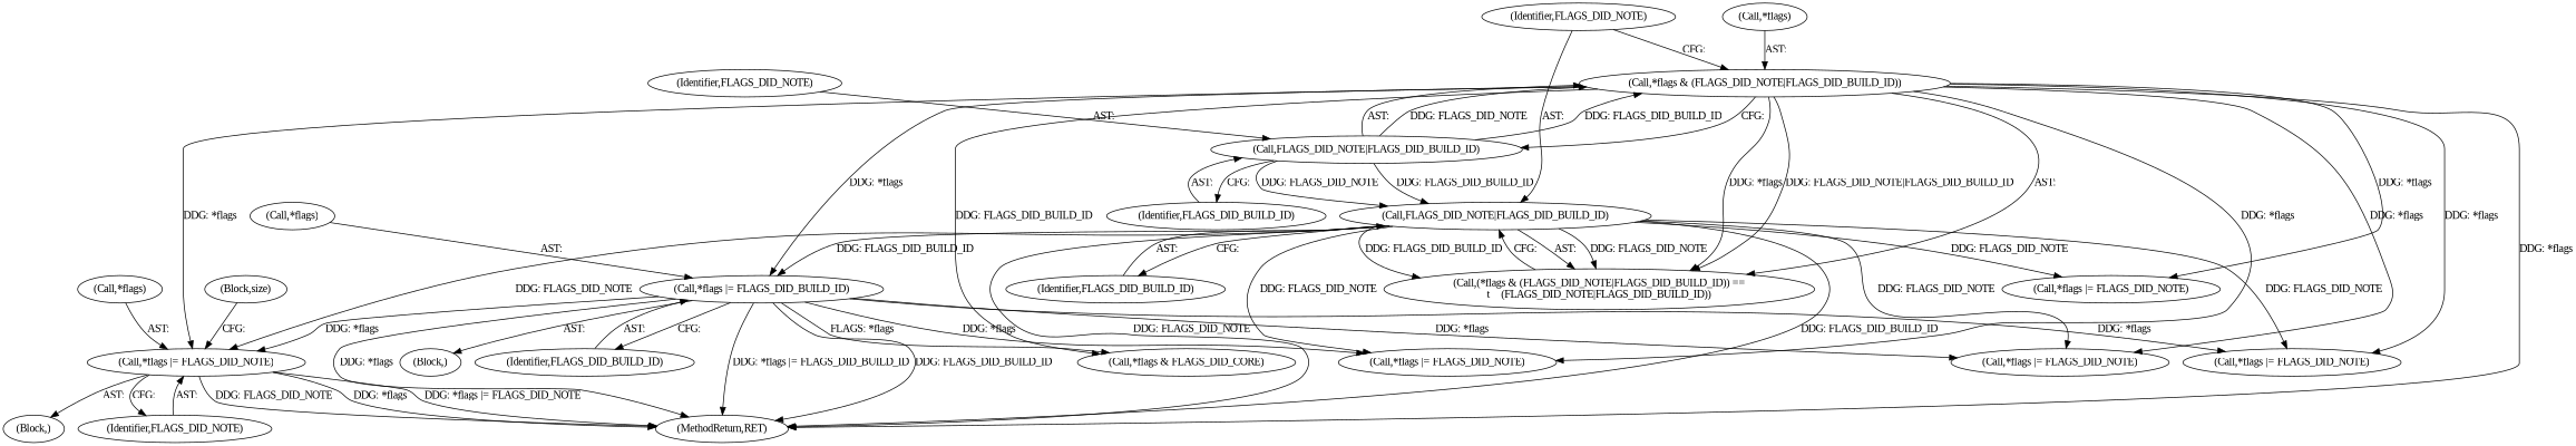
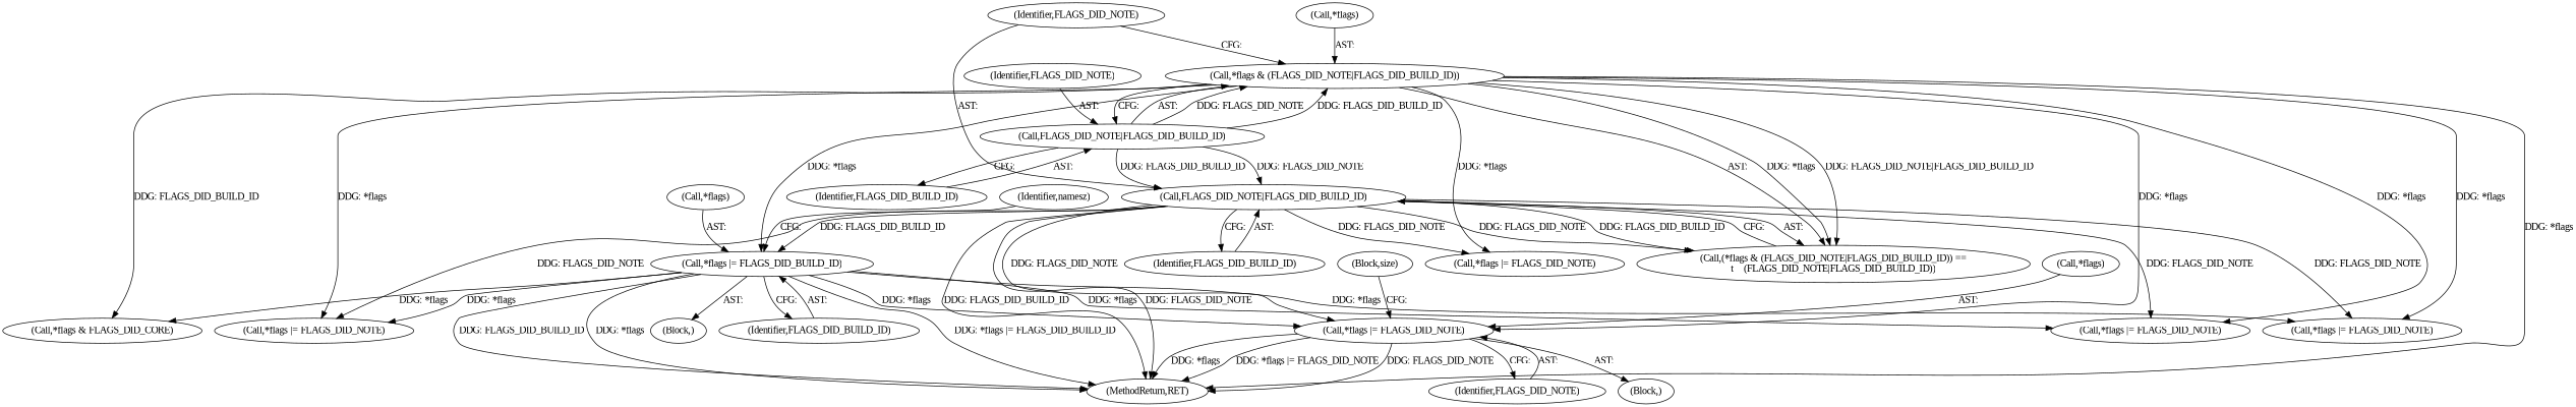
  digraph {
    fontname="Liberation Serif"
    node [fontname="Liberation Serif"]
    edge [fontname="Liberation Serif"]
    n1 [label="(Call,*flags |= FLAGS_DID_NOTE)"]
    n2 [label="(Block,)"]
    n3 [label="(Identifier,FLAGS_DID_NOTE)"]
    n4 [label="(MethodReturn,RET)"]
    n5 [label="(Call,*flags & (FLAGS_DID_NOTE|FLAGS_DID_BUILD_ID))"]
    n6 [label="(Call,FLAGS_DID_NOTE|FLAGS_DID_BUILD_ID)"]
    n7 [label="(Call,*flags |= FLAGS_DID_BUILD_ID)"]
    n8 [label="(Call,*flags |= FLAGS_DID_NOTE)"]
    n9 [label="(Call,(*flags & (FLAGS_DID_NOTE|FLAGS_DID_BUILD_ID)) ==\n\t    (FLAGS_DID_NOTE|FLAGS_DID_BUILD_ID))"]
    n10 [label="(Call,*flags |= FLAGS_DID_NOTE)"]
    n11 [label="(Call,*flags & FLAGS_DID_CORE)"]
    n12 [label="(Call,*flags |= FLAGS_DID_NOTE)"]
    n13 [label="(Call,*flags |= FLAGS_DID_NOTE)"]
    n14 [label="(Call,FLAGS_DID_NOTE|FLAGS_DID_BUILD_ID)"]
    n15 [label="(Identifier,FLAGS_DID_BUILD_ID)"]
    n16 [label="(Block,)"]
    n17 [label="(Identifier,FLAGS_DID_BUILD_ID)"]
    n18 [label="(Identifier,FLAGS_DID_BUILD_ID)"]
    n19 [label="(Identifier,FLAGS_DID_NOTE)"]
    n20 [label="(Call,*flags)"]
+   n21 [label="(Identifier,namesz)"]
    n22 [label="(Call,*flags)"]
    n23 [label="(Block,size)"]
    n24 [label="(Identifier,FLAGS_DID_NOTE)"]
    n25 [label="(Call,*flags)"]
    n1 -> n2 [label="AST: "]
    n1 -> n3 [label="CFG: "]
    n1 -> n4 [label="DDG: *flags"]
    n1 -> n4 [label="DDG: *flags |= FLAGS_DID_NOTE"]
    n1 -> n4 [label="DDG: FLAGS_DID_NOTE"]
    n3 -> n1 [label="AST: "]
    n5 -> n1 [label="DDG: *flags"]
    n5 -> n4 [label="DDG: *flags"]
    n5 -> n6 [label="CFG: "]
    n5 -> n7 [label="DDG: *flags"]
    n5 -> n8 [label="DDG: *flags"]
    n5 -> n9 [label="AST: "]
    n5 -> n9 [label="DDG: *flags"]
    n5 -> n9 [label="DDG: FLAGS_DID_NOTE|FLAGS_DID_BUILD_ID"]
    n5 -> n10 [label="DDG: *flags"]
    n5 -> n11 [label="DDG: FLAGS_DID_BUILD_ID"]
    n5 -> n12 [label="DDG: *flags"]
    n5 -> n13 [label="DDG: *flags"]
    n6 -> n5 [label="AST: "]
    n6 -> n5 [label="DDG: FLAGS_DID_NOTE"]
    n6 -> n5 [label="DDG: FLAGS_DID_BUILD_ID"]
    n6 -> n14 [label="DDG: FLAGS_DID_NOTE"]
    n6 -> n14 [label="DDG: FLAGS_DID_BUILD_ID"]
    n6 -> n15 [label="CFG: "]
    n7 -> n1 [label="DDG: *flags"]
    n7 -> n4 [label="DDG: *flags"]
    n7 -> n4 [label="DDG: *flags |= FLAGS_DID_BUILD_ID"]
    n7 -> n4 [label="DDG: FLAGS_DID_BUILD_ID"]
    n7 -> n8 [label="DDG: *flags"]
    n7 -> n10 [label="DDG: *flags"]
-   n7 -> n11 [label="FLAGS: *flags"]
+   n7 -> n11 [label="DDG: *flags"]
    n7 -> n13 [label="DDG: *flags"]
    n7 -> n16 [label="AST: "]
    n7 -> n17 [label="CFG: "]
    n9 -> n14 [label="CFG: "]
    n14 -> n1 [label="DDG: FLAGS_DID_NOTE"]
    n14 -> n4 [label="DDG: FLAGS_DID_NOTE"]
    n14 -> n4 [label="DDG: FLAGS_DID_BUILD_ID"]
    n14 -> n7 [label="DDG: FLAGS_DID_BUILD_ID"]
    n14 -> n8 [label="DDG: FLAGS_DID_NOTE"]
    n14 -> n9 [label="AST: "]
    n14 -> n9 [label="DDG: FLAGS_DID_NOTE"]
    n14 -> n9 [label="DDG: FLAGS_DID_BUILD_ID"]
    n14 -> n10 [label="DDG: FLAGS_DID_NOTE"]
    n14 -> n12 [label="DDG: FLAGS_DID_NOTE"]
    n14 -> n13 [label="DDG: FLAGS_DID_NOTE"]
    n14 -> n18 [label="CFG: "]
    n15 -> n6 [label="AST: "]
    n17 -> n7 [label="AST: "]
    n18 -> n14 [label="AST: "]
    n19 -> n5 [label="CFG: "]
    n19 -> n14 [label="AST: "]
    n20 -> n5 [label="AST: "]
+   n21 -> n7 [label="CFG: "]
    n22 -> n1 [label="AST: "]
    n23 -> n1 [label="CFG: "]
    n24 -> n6 [label="AST: "]
    n25 -> n7 [label="AST: "]
  }
